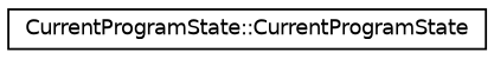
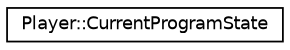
  digraph {
    rankdir=TB
-   n1 [color=black fillcolor=white fontname=Helvetica fontsize=10 height=0.2 label="CurrentProgramState::CurrentProgramState" shape=record style=filled width=0.4]
+   n1 [color=black fillcolor=white fontname=Helvetica fontsize=10 height=0.2 label="Player::CurrentProgramState" shape=record style=filled width=0.4]
  }
